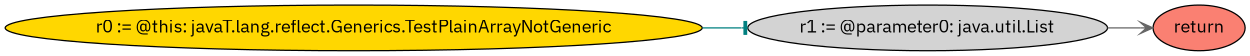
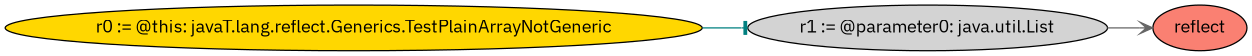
  digraph {
    rankdir=LR
    fontname="IBM Plex Sans"
    node [style=filled fontname="IBM Plex Sans"]
    edge [fontname="IBM Plex Sans"]
    "r0 := @this: javaT.lang.reflect.Generics.TestPlainArrayNotGeneric" [fillcolor=gold]
    "r1 := @parameter0: java.util.List" [fillcolor=lightgrey]
-   return [fillcolor=salmon]
+   return [fillcolor=salmon label=reflect]
    "r0 := @this: javaT.lang.reflect.Generics.TestPlainArrayNotGeneric" -> "r1 := @parameter0: java.util.List" [color=teal arrowhead=tee]
    "r1 := @parameter0: java.util.List" -> return [color=gray40 arrowhead=vee]
  }
